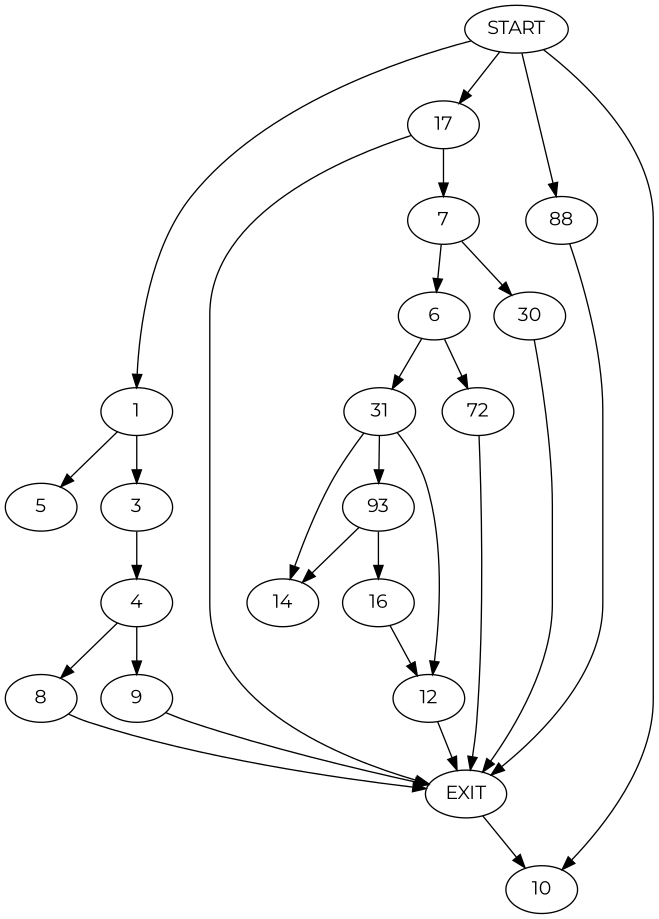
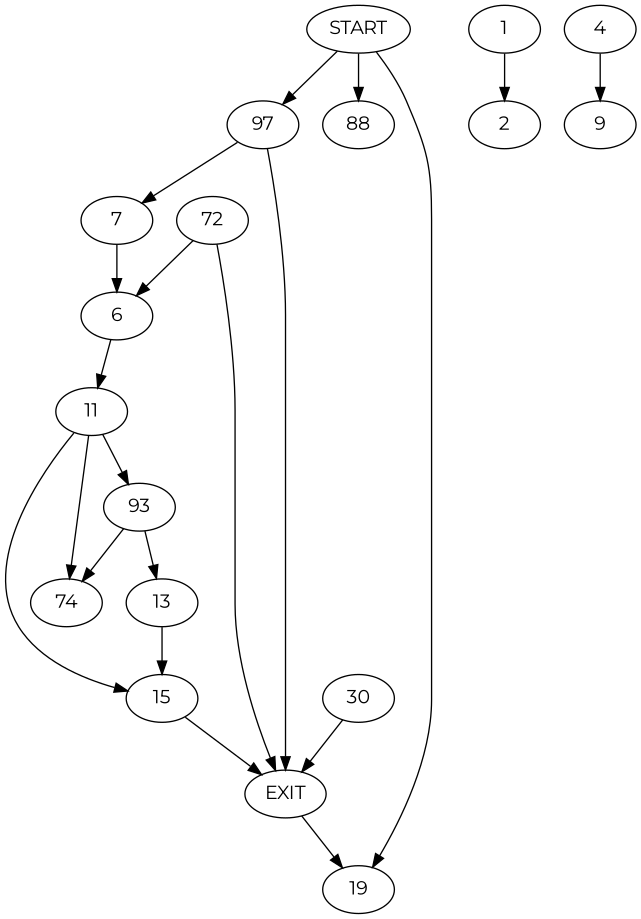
  digraph {
    fontname=Montserrat
    node [fontname=Montserrat]
    edge [fontname=Montserrat]
    n1 [label=START]
    1
-   17
+   17 [label=97]
    n4 [label=88]
-   19 [label=10]
-   2 [label=5]
-   3
+   19
+   2
    n8 [label=EXIT]
    7
    4
    6
-   11 [label=31]
+   11
    n13 [label=72]
    n14 [label=30]
-   8
    9
    n17 [label=93]
-   14
-   15 [label=12]
-   16
-   n1 -> 1
+   14 [label=74]
+   15
+   16 [label=13]
    n1 -> 17
    n1 -> n4
    n1 -> 19
    1 -> 2
-   1 -> 3
    17 -> n8
    17 -> 7
-   n4 -> n8
-   3 -> 4
    n8 -> 19
    7 -> 6
-   7 -> n14
-   4 -> 8
    4 -> 9
    6 -> 11
-   6 -> n13
+   n13 -> 6
    11 -> n17
    11 -> 14
    11 -> 15
    n13 -> n8
    n14 -> n8
-   8 -> n8
-   9 -> n8
    n17 -> 14
    n17 -> 16
    15 -> n8
    16 -> 15
  }
